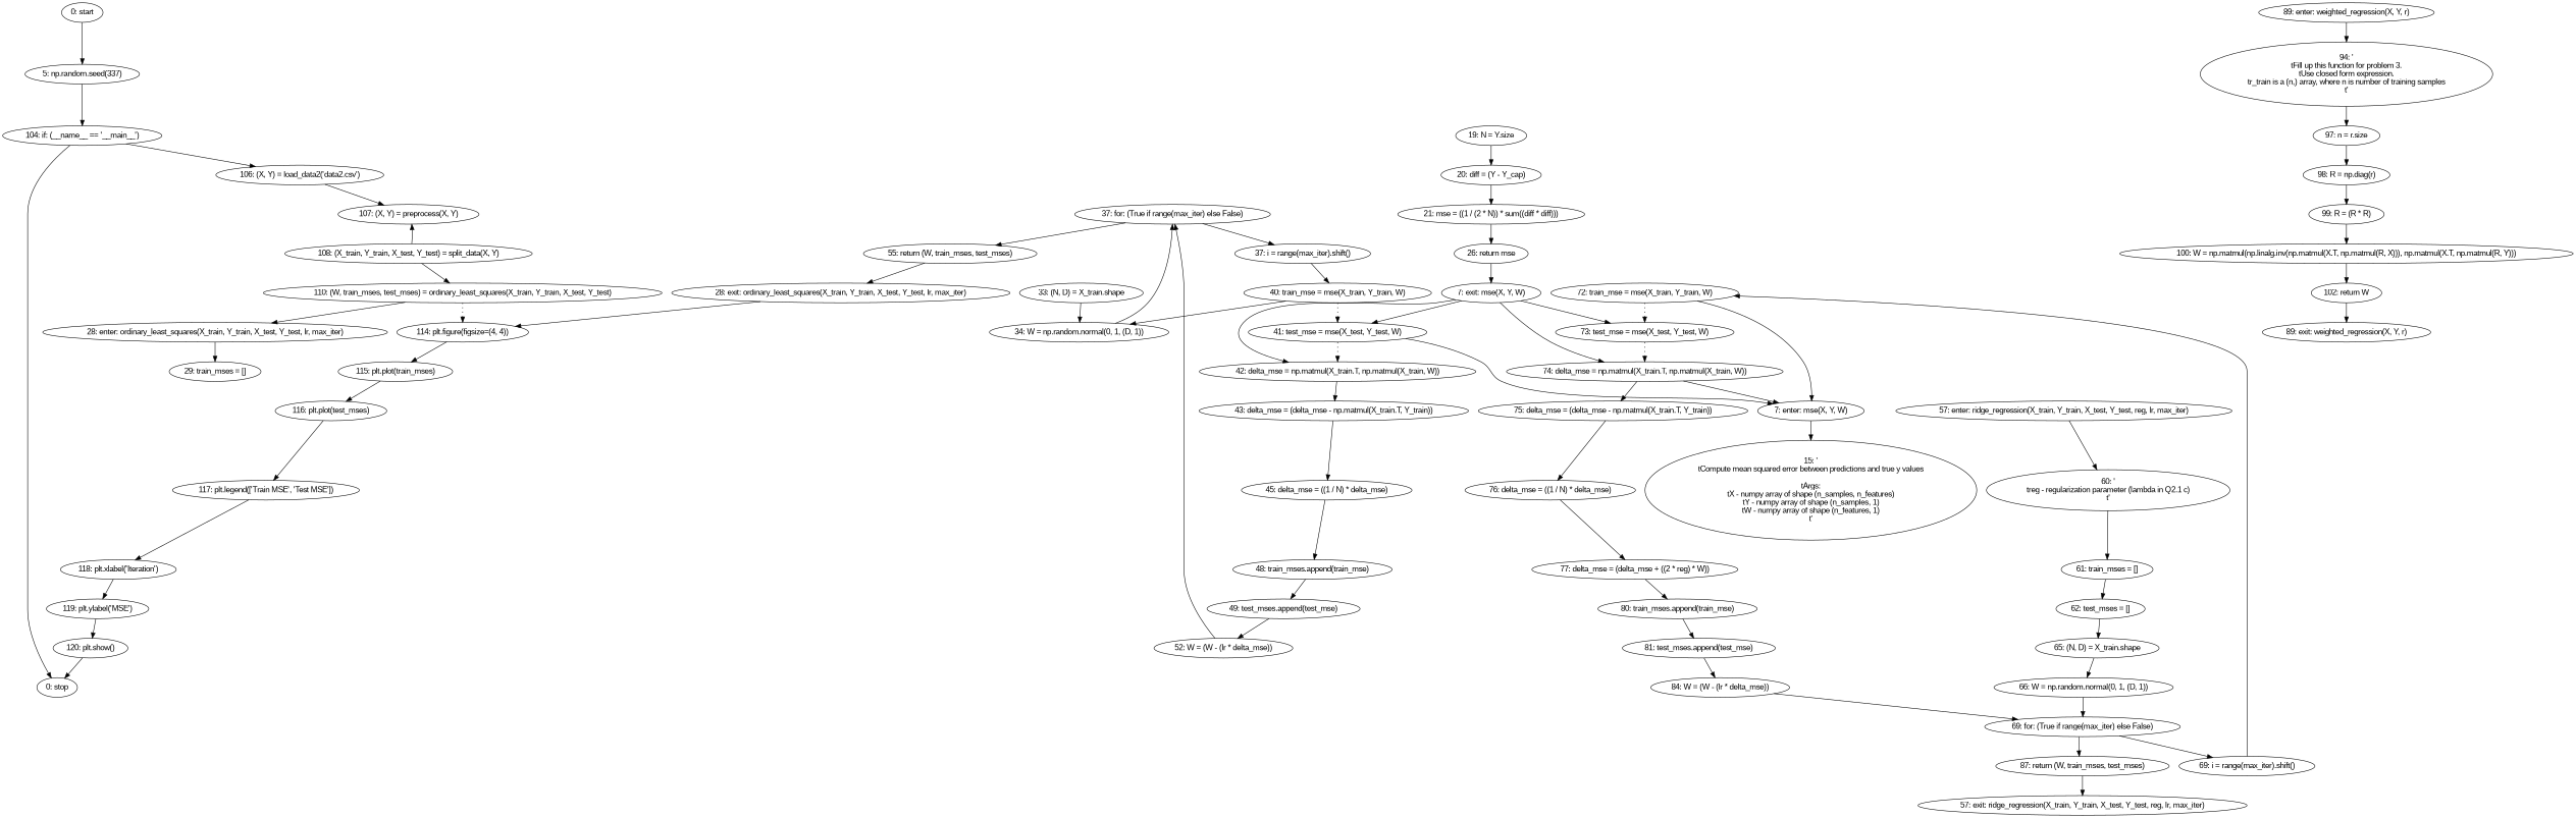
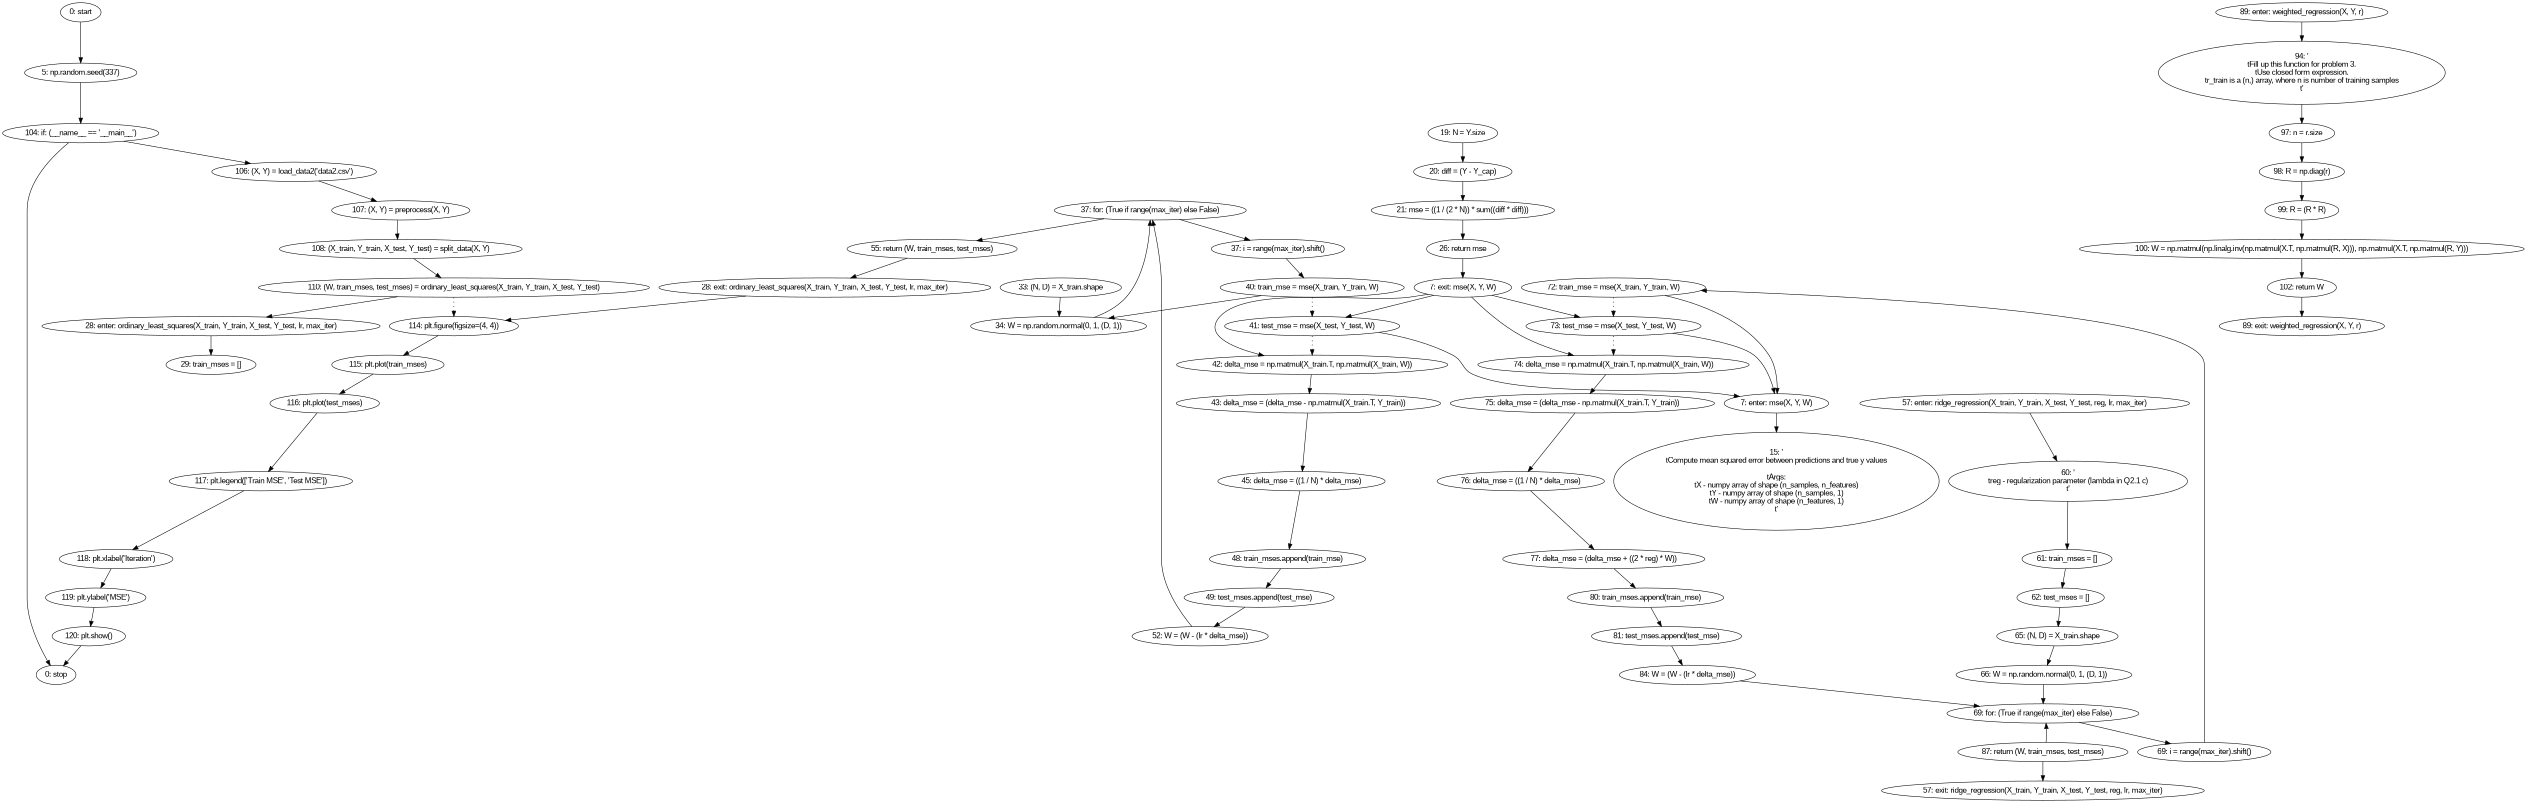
  strict digraph {
    fontname="Liberation Sans"
    node [fontname="Liberation Sans"]
    edge [fontname="Liberation Sans"]
    n1 [label="0: start"]
    n2 [label="5: np.random.seed(337)"]
    n3 [label="104: if: (__name__ == '__main__')"]
    n4 [label="106: (X, Y) = load_data2('data2.csv')"]
    n5 [label="0: stop"]
    n6 [label="107: (X, Y) = preprocess(X, Y)"]
    n7 [label="108: (X_train, Y_train, X_test, Y_test) = split_data(X, Y)"]
    n8 [label="7: enter: mse(X, Y, W)"]
    n9 [label="15: '\n\tCompute mean squared error between predictions and true y values\n\n\tArgs:\n\tX - numpy array of shape (n_samples, n_features)\n\tY - numpy array of shape (n_samples, 1)\n\tW - numpy array of shape (n_features, 1)\n\t'"]
    n10 [label="19: N = Y.size"]
    n11 [label="20: diff = (Y - Y_cap)"]
    n12 [label="40: train_mse = mse(X_train, Y_train, W)"]
    n13 [label="41: test_mse = mse(X_test, Y_test, W)"]
    n14 [label="34: W = np.random.normal(0, 1, (D, 1))"]
    n15 [label="42: delta_mse = np.matmul(X_train.T, np.matmul(X_train, W))"]
    n16 [label="43: delta_mse = (delta_mse - np.matmul(X_train.T, Y_train))"]
    n17 [label="45: delta_mse = ((1 / N) * delta_mse)"]
    n18 [label="48: train_mses.append(train_mse)"]
    n19 [label="72: train_mse = mse(X_train, Y_train, W)"]
    n20 [label="73: test_mse = mse(X_test, Y_test, W)"]
    n21 [label="74: delta_mse = np.matmul(X_train.T, np.matmul(X_train, W))"]
    n22 [label="75: delta_mse = (delta_mse - np.matmul(X_train.T, Y_train))"]
    n23 [label="76: delta_mse = ((1 / N) * delta_mse)"]
    n24 [label="77: delta_mse = (delta_mse + ((2 * reg) * W))"]
    n25 [label="7: exit: mse(X, Y, W)"]
    n26 [label="26: return mse"]
    n27 [label="21: mse = ((1 / (2 * N)) * sum((diff * diff)))"]
    n28 [label="28: enter: ordinary_least_squares(X_train, Y_train, X_test, Y_test, lr, max_iter)"]
    n29 [label="29: train_mses = []"]
    n30 [label="33: (N, D) = X_train.shape"]
    n31 [label="110: (W, train_mses, test_mses) = ordinary_least_squares(X_train, Y_train, X_test, Y_test)"]
    n32 [label="114: plt.figure(figsize=(4, 4))"]
    n33 [label="115: plt.plot(train_mses)"]
    n34 [label="116: plt.plot(test_mses)"]
    n35 [label="117: plt.legend(['Train MSE', 'Test MSE'])"]
    n36 [label="28: exit: ordinary_least_squares(X_train, Y_train, X_test, Y_test, lr, max_iter)"]
    n37 [label="55: return (W, train_mses, test_mses)"]
    n38 [label="37: for: (True if range(max_iter) else False)"]
    n39 [label="37: i = range(max_iter).shift()"]
    n40 [label="52: W = (W - (lr * delta_mse))"]
    n41 [label="49: test_mses.append(test_mse)"]
    n42 [label="57: enter: ridge_regression(X_train, Y_train, X_test, Y_test, reg, lr, max_iter)"]
    n43 [label="60: '\n\treg - regularization parameter (lambda in Q2.1 c)\n\t'"]
    n44 [label="61: train_mses = []"]
    n45 [label="62: test_mses = []"]
    n46 [label="65: (N, D) = X_train.shape"]
    n47 [label="57: exit: ridge_regression(X_train, Y_train, X_test, Y_test, reg, lr, max_iter)"]
    n48 [label="87: return (W, train_mses, test_mses)"]
    n49 [label="66: W = np.random.normal(0, 1, (D, 1))"]
    n50 [label="69: for: (True if range(max_iter) else False)"]
    n51 [label="69: i = range(max_iter).shift()"]
    n52 [label="84: W = (W - (lr * delta_mse))"]
    n53 [label="80: train_mses.append(train_mse)"]
    n54 [label="81: test_mses.append(test_mse)"]
    n55 [label="89: enter: weighted_regression(X, Y, r)"]
    n56 [label="94: '\n\tFill up this function for problem 3.\n\tUse closed form expression.\n\tr_train is a (n,) array, where n is number of training samples\n\t'"]
    n57 [label="97: n = r.size"]
    n58 [label="98: R = np.diag(r)"]
    n59 [label="99: R = (R * R)"]
    n60 [label="89: exit: weighted_regression(X, Y, r)"]
    n61 [label="102: return W"]
    n62 [label="100: W = np.matmul(np.linalg.inv(np.matmul(X.T, np.matmul(R, X))), np.matmul(X.T, np.matmul(R, Y)))"]
    n63 [label="118: plt.xlabel('Iteration')"]
    n64 [label="119: plt.ylabel('MSE')"]
    n65 [label="120: plt.show()"]
    n1 -> n2
    n2 -> n3
    n3 -> n4
    n3 -> n5
    n4 -> n6
-   n7 -> n6
+   n6 -> n7
    n7 -> n31
    n8 -> n9
    n10 -> n11
    n11 -> n27
    n12 -> n13 [style=dotted weight=100]
    n12 -> n14
    n13 -> n8
    n13 -> n15 [style=dotted weight=100]
    n14 -> n38
    n15 -> n16
    n16 -> n17
    n17 -> n18
    n18 -> n41
    n19 -> n8
    n19 -> n20 [style=dotted weight=100]
-   n21 -> n8
+   n20 -> n8
    n20 -> n21 [style=dotted weight=100]
    n21 -> n22
    n22 -> n23
    n23 -> n24
    n24 -> n53
    n25 -> n13
    n25 -> n15
    n25 -> n20
    n25 -> n21
    n26 -> n25
    n27 -> n26
    n28 -> n29
    n30 -> n14
    n31 -> n28
    n31 -> n32 [style=dotted weight=100]
    n32 -> n33
    n33 -> n34
    n34 -> n35
    n35 -> n63
    n36 -> n32
    n37 -> n36
    n38 -> n37
    n38 -> n39
    n39 -> n12
    n40 -> n38
    n41 -> n40
    n42 -> n43
    n43 -> n44
    n44 -> n45
    n45 -> n46
    n46 -> n49
    n48 -> n47
    n49 -> n50
-   n50 -> n48
+   n48 -> n50
    n50 -> n51
    n51 -> n19
    n52 -> n50
    n53 -> n54
    n54 -> n52
    n55 -> n56
    n56 -> n57
    n57 -> n58
    n58 -> n59
    n59 -> n62
    n61 -> n60
    n62 -> n61
    n63 -> n64
    n64 -> n65
    n65 -> n5
  }
